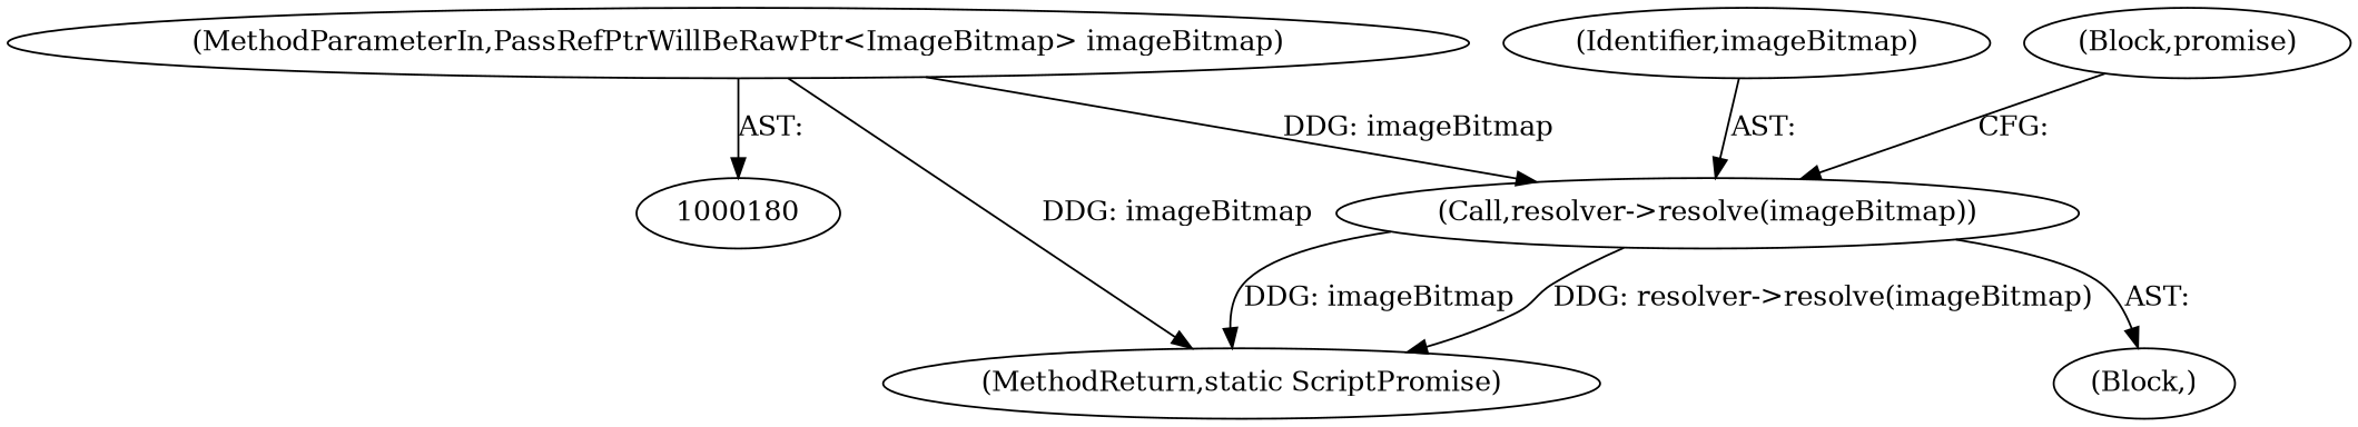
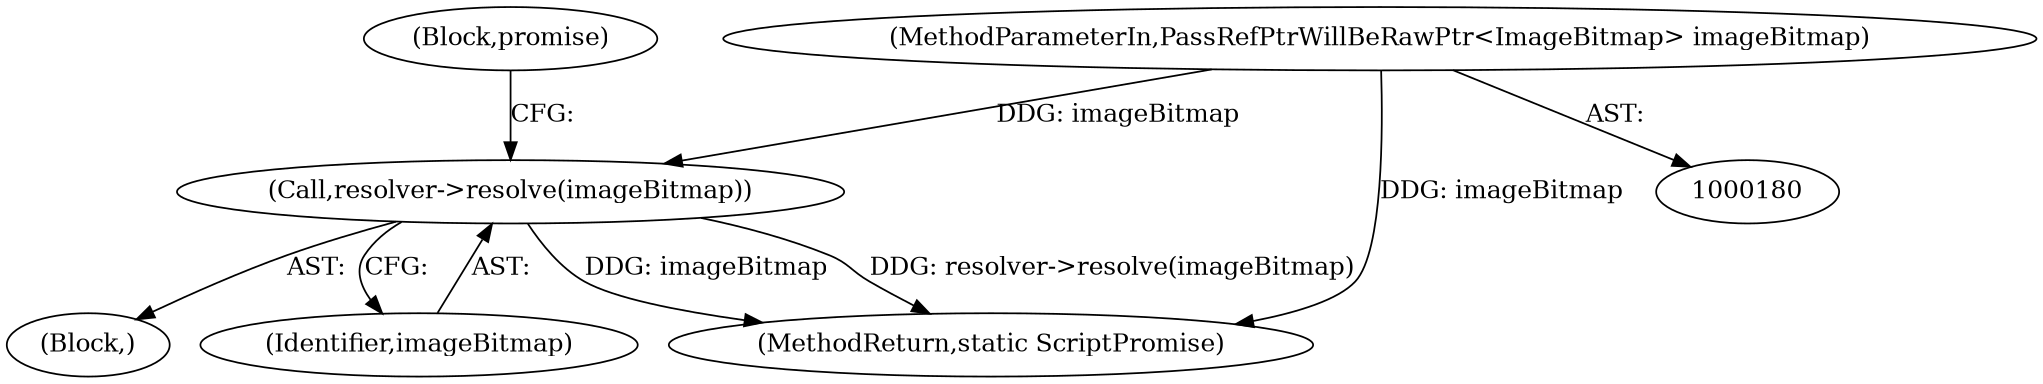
  digraph {
    n1 [label="(Call,resolver->resolve(imageBitmap))"]
    n2 [label="(Block,)"]
    n3 [label="(Identifier,imageBitmap)"]
    n4 [label="(MethodReturn,static ScriptPromise)"]
    n5 [label="(MethodParameterIn,PassRefPtrWillBeRawPtr<ImageBitmap> imageBitmap)"]
    n6 [label=1000180]
    n7 [label="(Block,promise)"]
    n1 -> n2 [label="AST: "]
+   n1 -> n3 [label="CFG: "]
    n1 -> n4 [label="DDG: imageBitmap"]
    n1 -> n4 [label="DDG: resolver->resolve(imageBitmap)"]
    n3 -> n1 [label="AST: "]
    n5 -> n1 [label="DDG: imageBitmap"]
    n5 -> n4 [label="DDG: imageBitmap"]
    n5 -> n6 [label="AST: "]
    n7 -> n1 [label="CFG: "]
  }
